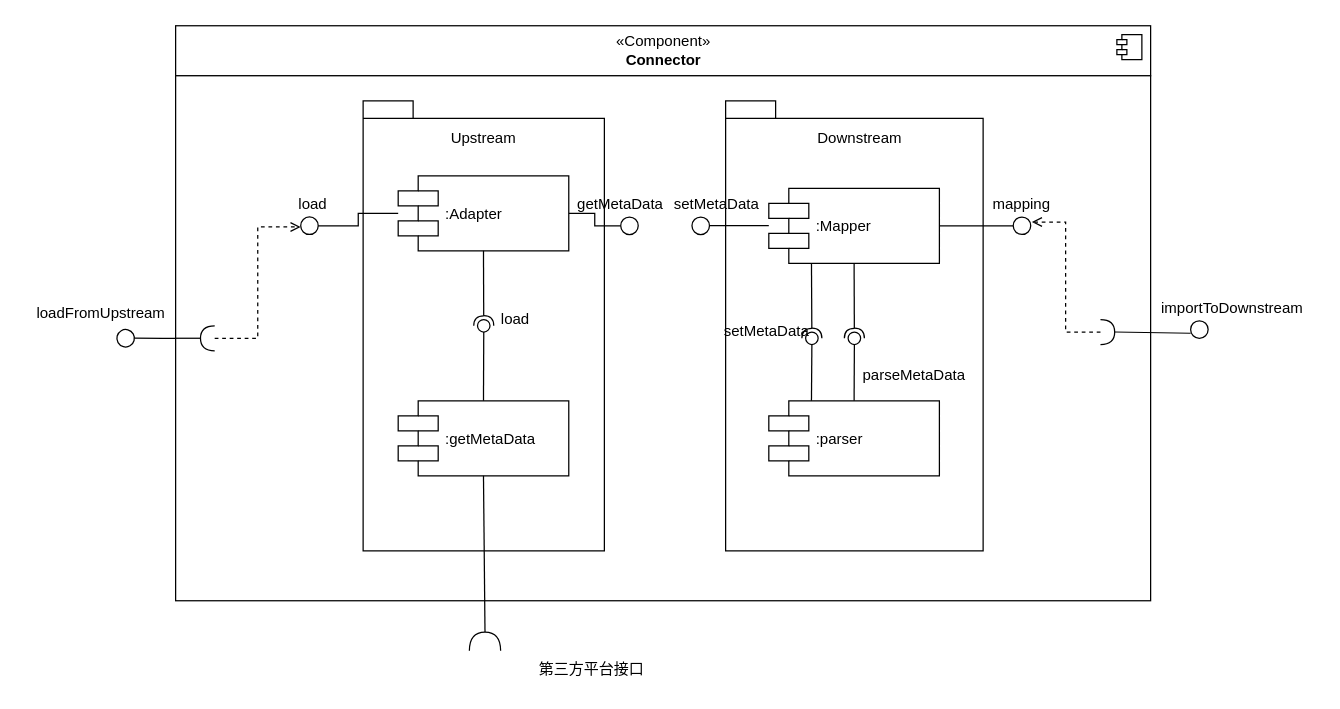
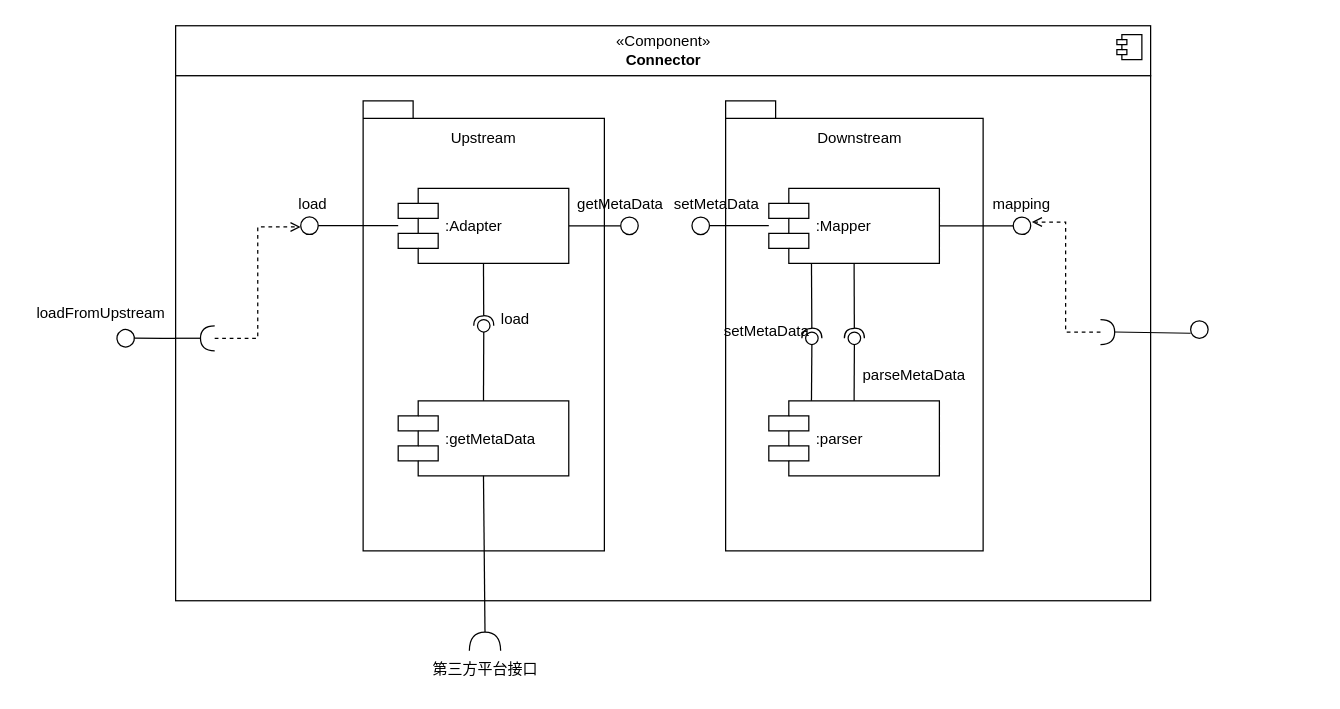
  <mxCell id="0" />
  <mxCell id="1" parent="0" />
  <mxCell id="2" value="" style="group" vertex="1" connectable="0" parent="1"><mxGeometry x="270" y="20" width="650" height="460" as="geometry" /></mxCell>
  <mxCell id="3" value="&lt;div&gt;&lt;span&gt;«Component»&lt;/span&gt;&lt;/div&gt;&lt;b&gt;&lt;div&gt;&lt;b&gt;Connector&lt;/b&gt;&lt;/div&gt;&lt;/b&gt;" style="html=1;align=center;" vertex="1" parent="2"><mxGeometry x="-130" width="780" height="40" as="geometry" /></mxCell>
  <mxCell id="4" value="" style="shape=component;jettyWidth=8;jettyHeight=4;" vertex="1" parent="3"><mxGeometry x="1" width="20" height="20" relative="1" as="geometry"><mxPoint x="-27" y="7" as="offset" /></mxGeometry></mxCell>
  <mxCell id="5" value="" style="rounded=0;whiteSpace=wrap;html=1;" vertex="1" parent="2"><mxGeometry x="-130" y="40" width="780" height="420" as="geometry" /></mxCell>
  <mxCell id="6" value="" style="shape=folder;fontStyle=1;spacingTop=10;tabWidth=40;tabHeight=14;tabPosition=left;html=1;" vertex="1" parent="2"><mxGeometry x="20" y="60" width="193" height="360" as="geometry" /></mxCell>
  <mxCell id="7" value="Upstream" style="text;html=1;strokeColor=none;fillColor=none;align=center;verticalAlign=middle;whiteSpace=wrap;rounded=0;" vertex="1" parent="2"><mxGeometry x="93.539" y="80" width="45.49" height="20" as="geometry" /></mxCell>
  <mxCell id="8" value="" style="shape=folder;fontStyle=1;spacingTop=10;tabWidth=40;tabHeight=14;tabPosition=left;html=1;" vertex="1" parent="2"><mxGeometry x="310" y="60" width="206" height="360" as="geometry" /></mxCell>
  <mxCell id="9" value="Downstream" style="text;html=1;strokeColor=none;fillColor=none;align=center;verticalAlign=middle;whiteSpace=wrap;rounded=0;" vertex="1" parent="2"><mxGeometry x="395.235" y="80" width="45.49" height="20" as="geometry" /></mxCell>
  <mxCell id="10" style="edgeStyle=orthogonalEdgeStyle;rounded=0;orthogonalLoop=1;jettySize=auto;html=1;endArrow=none;endFill=0;" edge="1" parent="2" source="11" target="30"><mxGeometry relative="1" as="geometry" /></mxCell>
- <mxCell id="11" value=":Adapter" style="shape=component;align=left;spacingLeft=36;" vertex="1" parent="2"><mxGeometry x="48.049" y="120" width="136.471" height="60" as="geometry" /></mxCell>
+ <mxCell id="11" value=":Adapter" style="shape=component;align=left;spacingLeft=36;" vertex="1" parent="2"><mxGeometry x="48.049" y="130" width="136.471" height="60" as="geometry" /></mxCell>
  <mxCell id="12" value=":getMetaData" style="shape=component;align=left;spacingLeft=36;" vertex="1" parent="2"><mxGeometry x="48.049" y="300" width="136.471" height="60" as="geometry" /></mxCell>
  <mxCell id="13" value="" style="shape=requiredInterface;html=1;verticalLabelPosition=bottom;rotation=-180;" vertex="1" parent="2"><mxGeometry x="-110.118" y="240" width="11.373" height="20" as="geometry" /></mxCell>
  <mxCell id="14" value="" style="endArrow=none;html=1;exitX=0;exitY=0.5;exitDx=0;exitDy=0;entryX=1;entryY=0.5;entryDx=0;entryDy=0;entryPerimeter=0;" edge="1" parent="2" source="5" target="13"><mxGeometry width="50" height="50" relative="1" as="geometry"><mxPoint x="-100" y="300" as="sourcePoint" /><mxPoint x="-70" y="250" as="targetPoint" /></mxGeometry></mxCell>
  <mxCell id="15" value="" style="rounded=0;orthogonalLoop=1;jettySize=auto;html=1;endArrow=none;endFill=0;exitX=0.5;exitY=0;exitDx=0;exitDy=0;" edge="1" target="17" parent="2" source="12"><mxGeometry relative="1" as="geometry"><mxPoint x="114" y="285" as="sourcePoint" /></mxGeometry></mxCell>
  <mxCell id="16" value="" style="rounded=0;orthogonalLoop=1;jettySize=auto;html=1;endArrow=halfCircle;endFill=0;entryX=0.5;entryY=0.5;entryDx=0;entryDy=0;endSize=6;strokeWidth=1;exitX=0.5;exitY=1;exitDx=0;exitDy=0;" edge="1" target="17" parent="2" source="11"><mxGeometry relative="1" as="geometry"><mxPoint x="154" y="285" as="sourcePoint" /></mxGeometry></mxCell>
  <mxCell id="17" value="" style="ellipse;whiteSpace=wrap;html=1;fontFamily=Helvetica;fontSize=12;fontColor=#000000;align=center;strokeColor=#000000;fillColor=#ffffff;points=[];aspect=fixed;resizable=0;" vertex="1" parent="2"><mxGeometry x="111.5" y="235" width="10" height="10" as="geometry" /></mxCell>
  <mxCell id="18" value="load" style="text;html=1;strokeColor=none;fillColor=none;align=center;verticalAlign=middle;whiteSpace=wrap;rounded=0;" vertex="1" parent="2"><mxGeometry x="121.5" y="225" width="40" height="20" as="geometry" /></mxCell>
  <mxCell id="19" style="edgeStyle=orthogonalEdgeStyle;rounded=0;orthogonalLoop=1;jettySize=auto;html=1;endArrow=none;endFill=0;" edge="1" parent="2" source="21" target="29"><mxGeometry relative="1" as="geometry" /></mxCell>
  <mxCell id="20" style="edgeStyle=orthogonalEdgeStyle;rounded=0;orthogonalLoop=1;jettySize=auto;html=1;endArrow=none;endFill=0;" edge="1" parent="2" source="21" target="31"><mxGeometry relative="1" as="geometry" /></mxCell>
  <mxCell id="21" value=":Mapper" style="shape=component;align=left;spacingLeft=36;" vertex="1" parent="2"><mxGeometry x="344.549" y="130" width="136.471" height="60" as="geometry" /></mxCell>
  <mxCell id="22" value=":parser" style="shape=component;align=left;spacingLeft=36;" vertex="1" parent="2"><mxGeometry x="344.549" y="300" width="136.471" height="60" as="geometry" /></mxCell>
  <mxCell id="23" value="" style="rounded=0;orthogonalLoop=1;jettySize=auto;html=1;endArrow=none;endFill=0;exitX=0.5;exitY=0;exitDx=0;exitDy=0;" edge="1" target="25" parent="2" source="22"><mxGeometry relative="1" as="geometry"><mxPoint x="400" y="275" as="sourcePoint" /></mxGeometry></mxCell>
  <mxCell id="24" value="" style="rounded=0;orthogonalLoop=1;jettySize=auto;html=1;endArrow=halfCircle;endFill=0;endSize=6;strokeWidth=1;exitX=0.5;exitY=1;exitDx=0;exitDy=0;" edge="1" parent="2" source="21"><mxGeometry relative="1" as="geometry"><mxPoint x="440" y="275" as="sourcePoint" /><mxPoint x="413" y="250" as="targetPoint" /></mxGeometry></mxCell>
  <mxCell id="25" value="" style="ellipse;whiteSpace=wrap;html=1;fontFamily=Helvetica;fontSize=12;fontColor=#000000;align=center;strokeColor=#000000;fillColor=#ffffff;points=[];aspect=fixed;resizable=0;" vertex="1" parent="2"><mxGeometry x="408" y="245" width="10" height="10" as="geometry" /></mxCell>
  <mxCell id="26" value="parseMetaData" style="text;html=1;strokeColor=none;fillColor=none;align=center;verticalAlign=middle;whiteSpace=wrap;rounded=0;" vertex="1" parent="2"><mxGeometry x="440.5" y="270" width="40" height="20" as="geometry" /></mxCell>
  <mxCell id="27" style="edgeStyle=orthogonalEdgeStyle;rounded=0;orthogonalLoop=1;jettySize=auto;html=1;entryX=0.714;entryY=1.066;entryDx=0;entryDy=0;entryPerimeter=0;endArrow=open;endFill=0;dashed=1;" edge="1" parent="2" source="28" target="29"><mxGeometry relative="1" as="geometry" /></mxCell>
  <mxCell id="28" value="" style="shape=requiredInterface;html=1;verticalLabelPosition=bottom;rotation=0;" vertex="1" parent="2"><mxGeometry x="609.882" y="235" width="11.373" height="20" as="geometry" /></mxCell>
  <mxCell id="29" value="" style="ellipse;whiteSpace=wrap;html=1;fontFamily=Helvetica;fontSize=12;fontColor=#000000;align=center;strokeColor=#000000;fillColor=#ffffff;points=[];aspect=fixed;resizable=0;direction=south;rotation=-180;" vertex="1" parent="2"><mxGeometry x="540.078" y="153" width="14" height="14" as="geometry" /></mxCell>
  <mxCell id="30" value="" style="ellipse;whiteSpace=wrap;html=1;fontFamily=Helvetica;fontSize=12;fontColor=#000000;align=center;strokeColor=#000000;fillColor=#ffffff;points=[];aspect=fixed;resizable=0;direction=south;rotation=-180;" vertex="1" parent="2"><mxGeometry x="226.078" y="153" width="14" height="14" as="geometry" /></mxCell>
  <mxCell id="31" value="" style="ellipse;whiteSpace=wrap;html=1;fontFamily=Helvetica;fontSize=12;fontColor=#000000;align=center;strokeColor=#000000;fillColor=#ffffff;points=[];aspect=fixed;resizable=0;direction=south;rotation=-180;" vertex="1" parent="2"><mxGeometry x="283.078" y="153" width="14" height="14" as="geometry" /></mxCell>
  <mxCell id="32" value="getMetaData" style="text;html=1;strokeColor=none;fillColor=none;align=center;verticalAlign=middle;whiteSpace=wrap;rounded=0;" vertex="1" parent="2"><mxGeometry x="206" y="133" width="40" height="20" as="geometry" /></mxCell>
  <mxCell id="33" value="setMetaData" style="text;html=1;strokeColor=none;fillColor=none;align=center;verticalAlign=middle;whiteSpace=wrap;rounded=0;" vertex="1" parent="2"><mxGeometry x="283" y="133" width="40" height="20" as="geometry" /></mxCell>
  <mxCell id="34" value="mapping" style="text;html=1;strokeColor=none;fillColor=none;align=center;verticalAlign=middle;whiteSpace=wrap;rounded=0;" vertex="1" parent="2"><mxGeometry x="527" y="133" width="40" height="20" as="geometry" /></mxCell>
  <mxCell id="35" value="" style="rounded=0;orthogonalLoop=1;jettySize=auto;html=1;endArrow=none;endFill=0;exitX=0.25;exitY=0;exitDx=0;exitDy=0;" edge="1" target="37" parent="2" source="22"><mxGeometry relative="1" as="geometry"><mxPoint x="340" y="260" as="sourcePoint" /></mxGeometry></mxCell>
  <mxCell id="36" value="" style="rounded=0;orthogonalLoop=1;jettySize=auto;html=1;endArrow=halfCircle;endFill=0;entryX=0.5;entryY=0.5;entryDx=0;entryDy=0;endSize=6;strokeWidth=1;exitX=0.25;exitY=1;exitDx=0;exitDy=0;" edge="1" target="37" parent="2" source="21"><mxGeometry relative="1" as="geometry"><mxPoint x="380" y="260" as="sourcePoint" /></mxGeometry></mxCell>
  <mxCell id="37" value="" style="ellipse;whiteSpace=wrap;html=1;fontFamily=Helvetica;fontSize=12;fontColor=#000000;align=center;strokeColor=#000000;fillColor=#ffffff;points=[];aspect=fixed;resizable=0;" vertex="1" parent="2"><mxGeometry x="374" y="245" width="10" height="10" as="geometry" /></mxCell>
  <mxCell id="38" value="setMetaData" style="text;html=1;strokeColor=none;fillColor=none;align=center;verticalAlign=middle;whiteSpace=wrap;rounded=0;" vertex="1" parent="2"><mxGeometry x="323" y="235" width="40" height="20" as="geometry" /></mxCell>
  <mxCell id="39" value="" style="ellipse;whiteSpace=wrap;html=1;fontFamily=Helvetica;fontSize=12;fontColor=#000000;align=center;strokeColor=#000000;fillColor=#ffffff;points=[];aspect=fixed;resizable=0;direction=south;rotation=-210;" vertex="1" parent="1"><mxGeometry x="93" y="263" width="14" height="14" as="geometry" /></mxCell>
  <mxCell id="40" value="loadFromUpstream" style="text;html=1;align=center;verticalAlign=middle;resizable=0;points=[];;autosize=1;" vertex="1" parent="1"><mxGeometry x="20" y="240" width="120" height="20" as="geometry" /></mxCell>
  <mxCell id="41" value="" style="ellipse;whiteSpace=wrap;html=1;fontFamily=Helvetica;fontSize=12;fontColor=#000000;align=center;strokeColor=#000000;fillColor=#ffffff;points=[];aspect=fixed;resizable=0;direction=south;rotation=-180;" vertex="1" parent="1"><mxGeometry x="952" y="256" width="14" height="14" as="geometry" /></mxCell>
- <mxCell id="42" value="importToDownstream" style="text;html=1;align=center;verticalAlign=middle;resizable=0;points=[];;autosize=1;" vertex="1" parent="1"><mxGeometry x="920" y="236" width="130" height="20" as="geometry" /></mxCell>
  <mxCell id="43" style="edgeStyle=orthogonalEdgeStyle;rounded=0;orthogonalLoop=1;jettySize=auto;html=1;endArrow=none;endFill=0;" edge="1" parent="1" source="5" target="39"><mxGeometry relative="1" as="geometry" /></mxCell>
  <mxCell id="44" value="" style="shape=requiredInterface;html=1;verticalLabelPosition=bottom;rotation=-90;" vertex="1" parent="1"><mxGeometry x="380" y="500" width="15" height="25" as="geometry" /></mxCell>
  <mxCell id="45" value="" style="endArrow=none;html=1;exitX=1;exitY=0.5;exitDx=0;exitDy=0;exitPerimeter=0;entryX=0.5;entryY=1;entryDx=0;entryDy=0;" edge="1" parent="1" source="44" target="12"><mxGeometry width="50" height="50" relative="1" as="geometry"><mxPoint x="401" y="540" as="sourcePoint" /><mxPoint x="420" y="450" as="targetPoint" /></mxGeometry></mxCell>
- <mxCell id="46" value="第三方平台接口" style="text;html=1;strokeColor=none;fillColor=none;align=center;verticalAlign=middle;whiteSpace=wrap;rounded=0;" vertex="1" parent="1"><mxGeometry x="407.5" y="525" width="130" height="20" as="geometry" /></mxCell>
+ <mxCell id="46" value="第三方平台接口" style="text;html=1;strokeColor=none;fillColor=none;align=center;verticalAlign=middle;whiteSpace=wrap;rounded=0;" vertex="1" parent="1"><mxGeometry x="322.5" y="525" width="130" height="20" as="geometry" /></mxCell>
  <mxCell id="47" value="" style="endArrow=none;html=1;exitX=1;exitY=0.5;exitDx=0;exitDy=0;exitPerimeter=0;entryX=0.286;entryY=0;entryDx=0;entryDy=0;entryPerimeter=0;" edge="1" parent="1" source="28" target="41"><mxGeometry width="50" height="50" relative="1" as="geometry"><mxPoint x="970" y="370" as="sourcePoint" /><mxPoint x="1020" y="262" as="targetPoint" /></mxGeometry></mxCell>
  <mxCell id="48" value="" style="ellipse;whiteSpace=wrap;html=1;fontFamily=Helvetica;fontSize=12;fontColor=#000000;align=center;strokeColor=#000000;fillColor=#ffffff;points=[];aspect=fixed;resizable=0;direction=south;rotation=-180;" vertex="1" parent="1"><mxGeometry x="240.078" y="173" width="14" height="14" as="geometry" /></mxCell>
  <mxCell id="49" style="edgeStyle=orthogonalEdgeStyle;rounded=0;orthogonalLoop=1;jettySize=auto;html=1;endArrow=none;endFill=0;" edge="1" parent="1" source="11" target="48"><mxGeometry relative="1" as="geometry" /></mxCell>
  <mxCell id="50" style="edgeStyle=orthogonalEdgeStyle;rounded=0;orthogonalLoop=1;jettySize=auto;html=1;entryX=0.429;entryY=-0.006;entryDx=0;entryDy=0;entryPerimeter=0;endArrow=open;endFill=0;dashed=1;" edge="1" parent="1" source="13" target="48"><mxGeometry relative="1" as="geometry" /></mxCell>
  <mxCell id="51" value="load" style="text;html=1;strokeColor=none;fillColor=none;align=center;verticalAlign=middle;whiteSpace=wrap;rounded=0;" vertex="1" parent="1"><mxGeometry x="230" y="153" width="40" height="20" as="geometry" /></mxCell>
